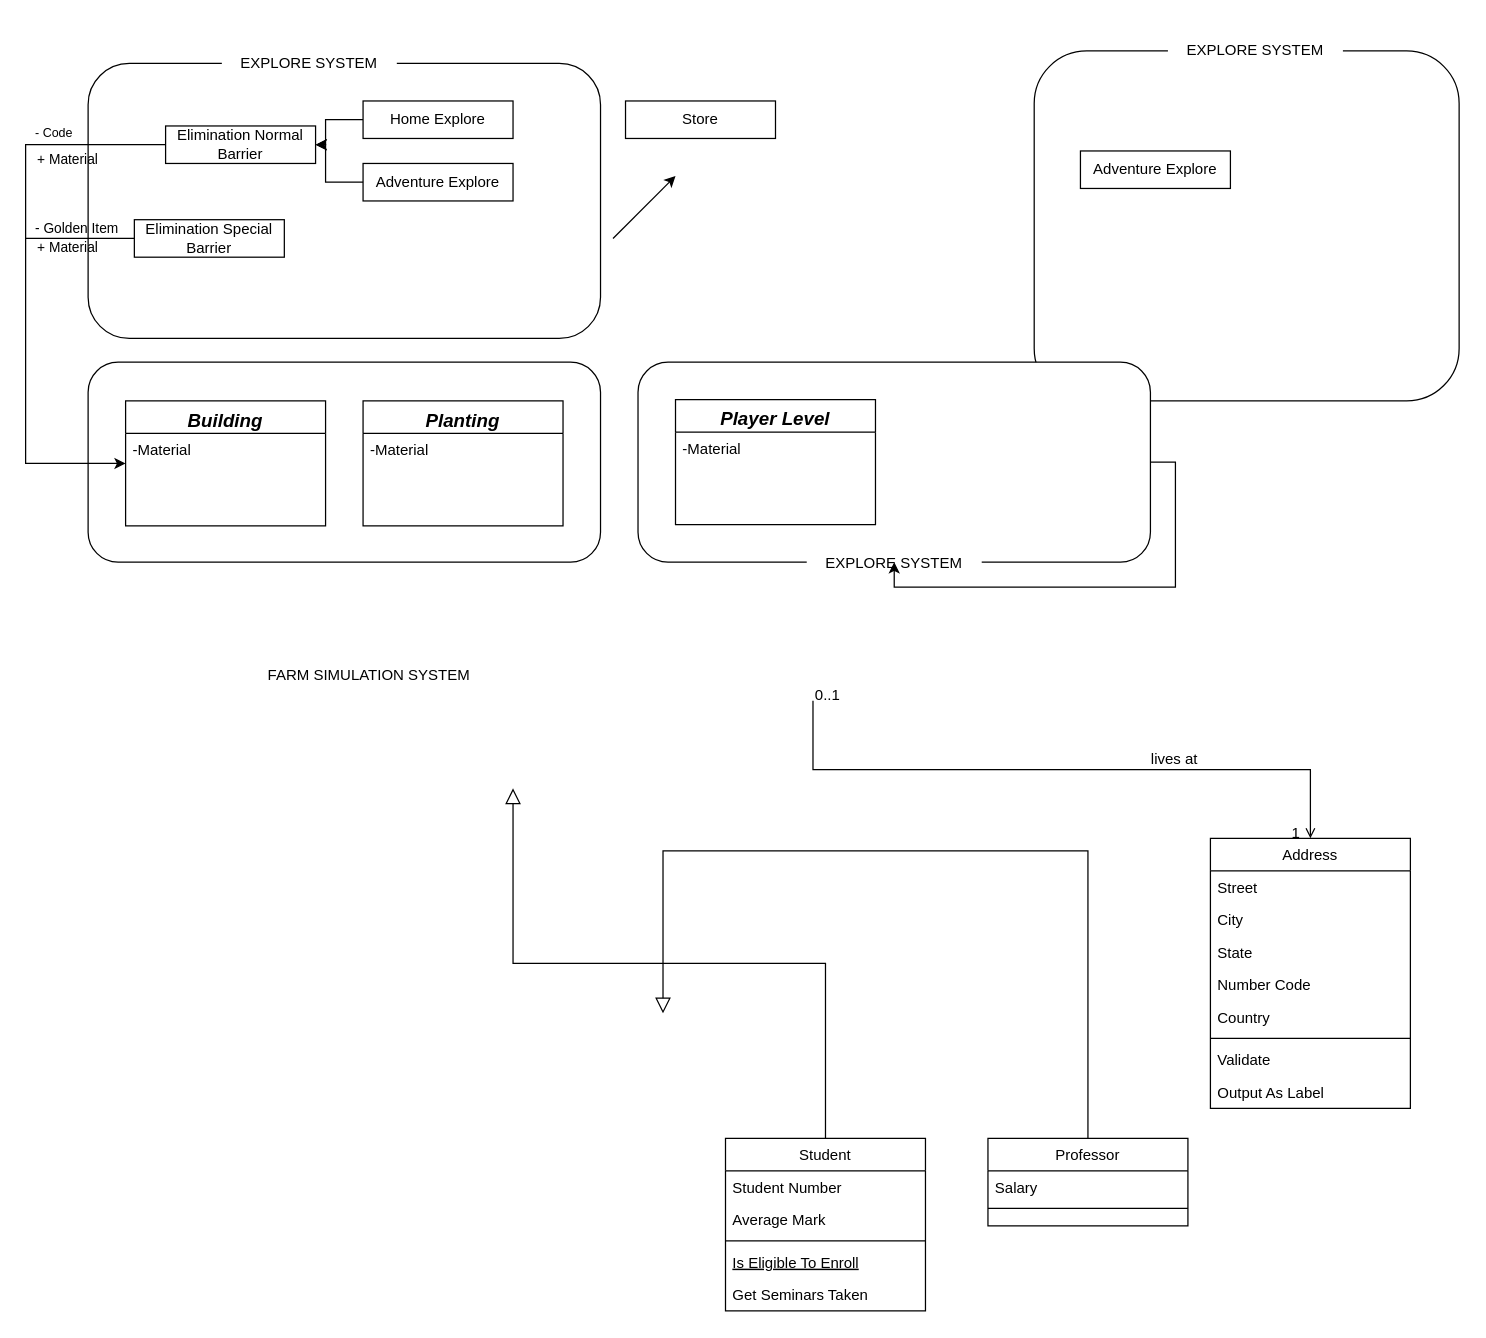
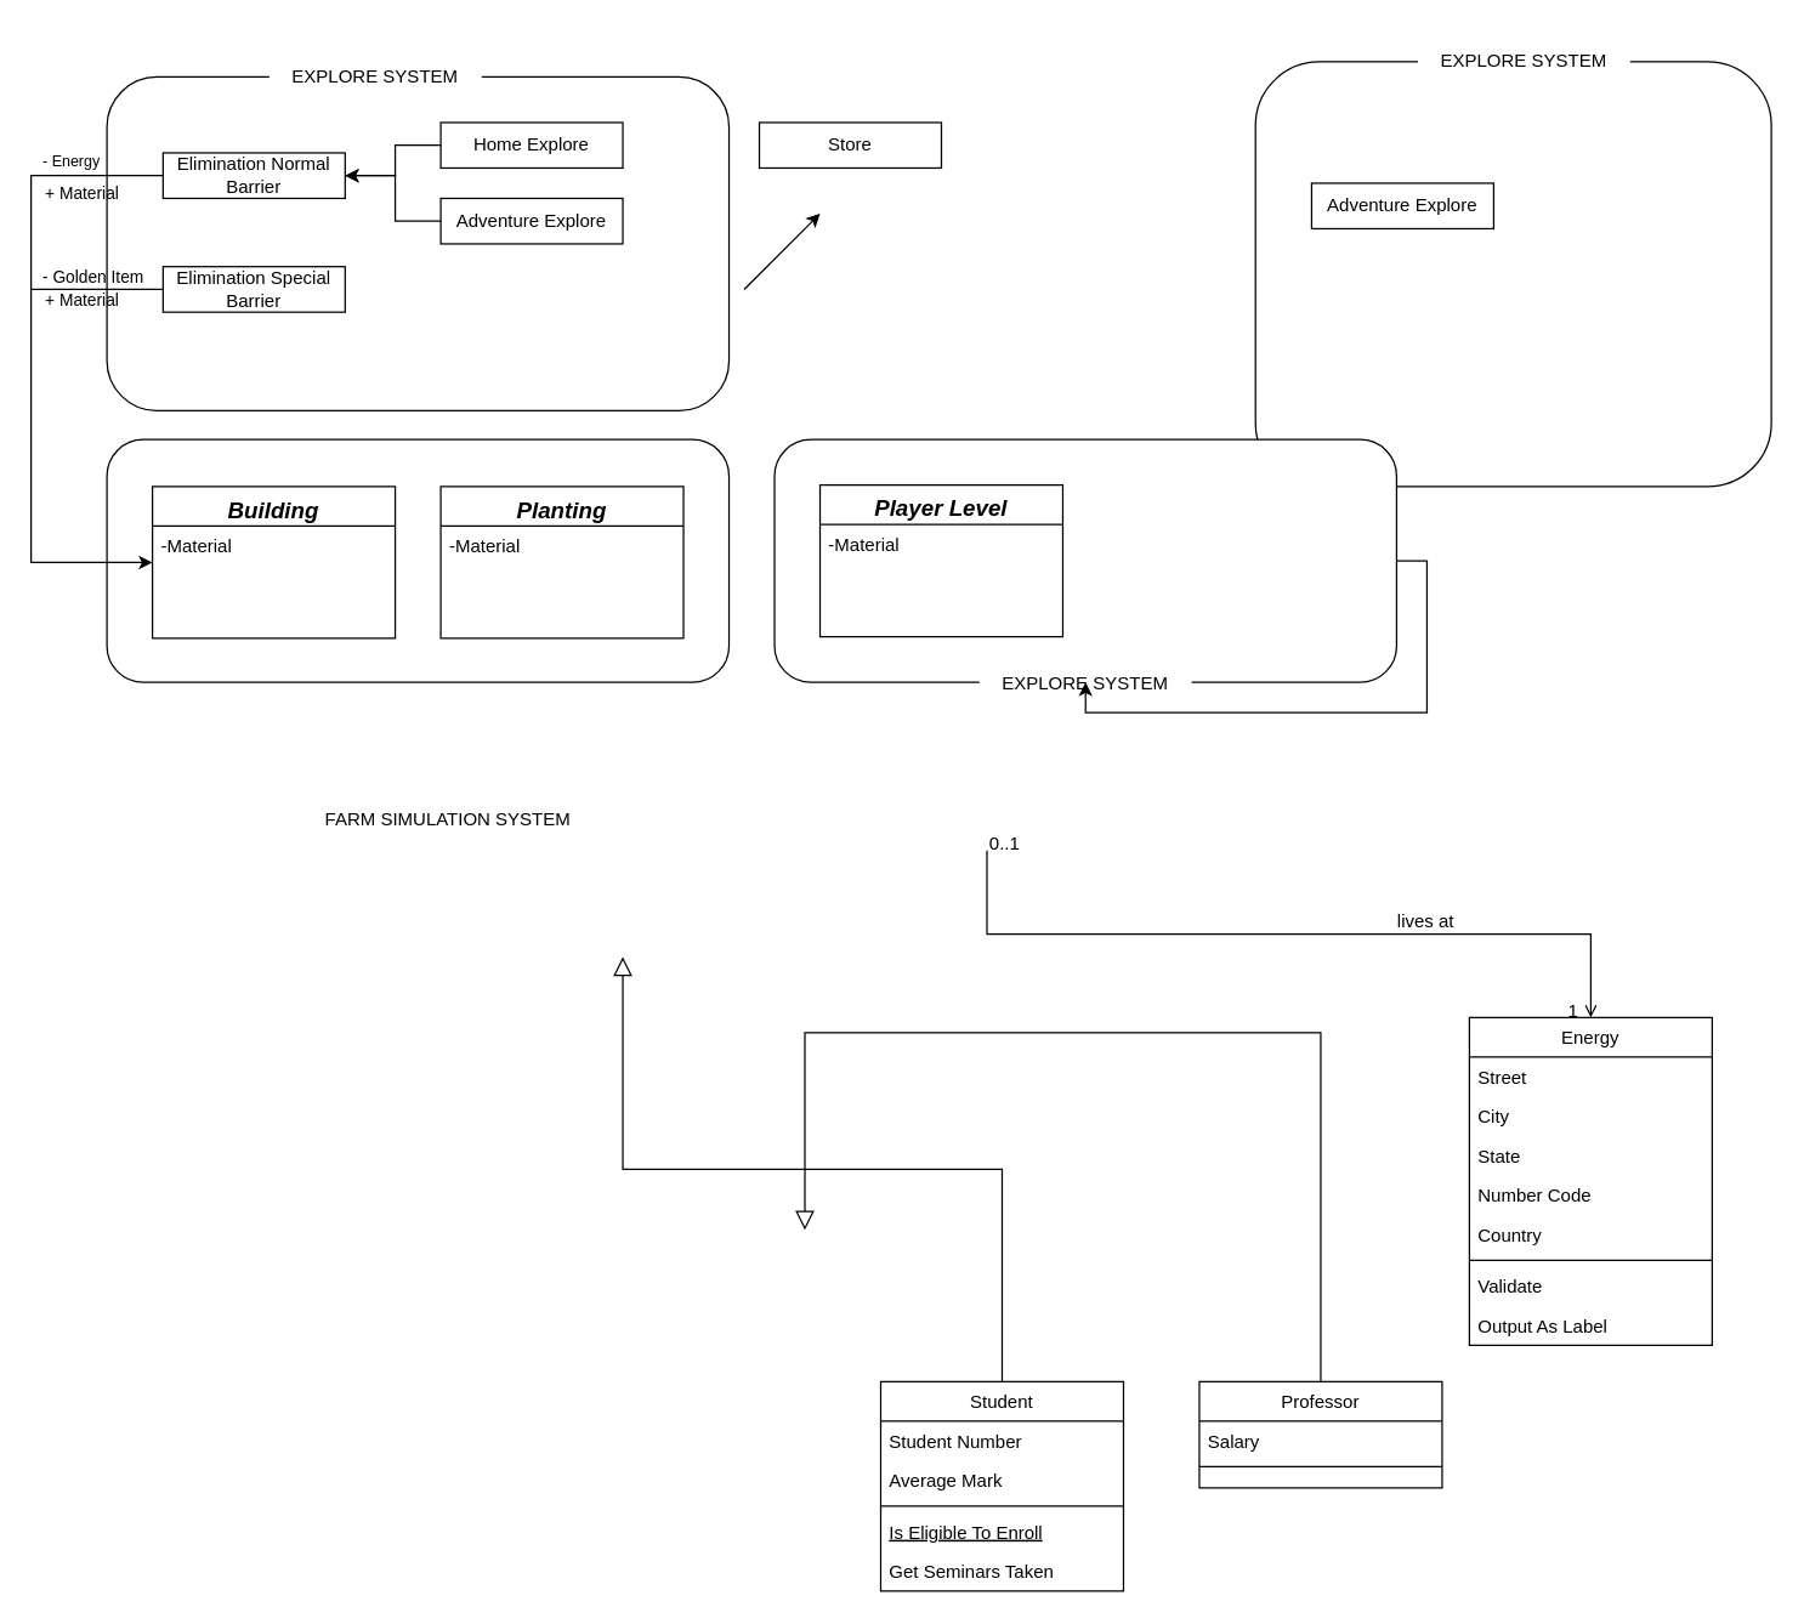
  <mxCell id="0" />
  <mxCell id="1" parent="0" />
  <mxCell id="2" value="" style="rounded=1;whiteSpace=wrap;html=1;" parent="1" vertex="1"><mxGeometry x="70" y="289" width="410" height="160" as="geometry" /></mxCell>
  <mxCell id="3" value="" style="rounded=1;whiteSpace=wrap;html=1;" parent="1" vertex="1"><mxGeometry x="70" y="50" width="410" height="220" as="geometry" /></mxCell>
  <mxCell id="4" value="Building" style="swimlane;fontStyle=3;align=center;verticalAlign=top;childLayout=stackLayout;horizontal=1;startSize=26;horizontalStack=0;resizeParent=1;resizeLast=0;collapsible=1;marginBottom=0;rounded=0;shadow=0;strokeWidth=1;fontSize=15;" parent="1" vertex="1"><mxGeometry x="100" y="320" width="160" height="100" as="geometry"><mxRectangle x="680" y="680" width="160" height="26" as="alternateBounds" /></mxGeometry></mxCell>
  <mxCell id="5" value="-Material" style="text;align=left;verticalAlign=top;spacingLeft=4;spacingRight=4;overflow=hidden;rotatable=0;points=[[0,0.5],[1,0.5]];portConstraint=eastwest;" parent="4" vertex="1"><mxGeometry y="26" width="160" height="26" as="geometry" /></mxCell>
  <mxCell id="6" value="Student" style="swimlane;fontStyle=0;align=center;verticalAlign=top;childLayout=stackLayout;horizontal=1;startSize=26;horizontalStack=0;resizeParent=1;resizeLast=0;collapsible=1;marginBottom=0;rounded=0;shadow=0;strokeWidth=1;" parent="1" vertex="1"><mxGeometry x="580" y="910" width="160" height="138" as="geometry"><mxRectangle x="130" y="380" width="160" height="26" as="alternateBounds" /></mxGeometry></mxCell>
  <mxCell id="7" value="Student Number" style="text;align=left;verticalAlign=top;spacingLeft=4;spacingRight=4;overflow=hidden;rotatable=0;points=[[0,0.5],[1,0.5]];portConstraint=eastwest;" parent="6" vertex="1"><mxGeometry y="26" width="160" height="26" as="geometry" /></mxCell>
  <mxCell id="8" value="Average Mark" style="text;align=left;verticalAlign=top;spacingLeft=4;spacingRight=4;overflow=hidden;rotatable=0;points=[[0,0.5],[1,0.5]];portConstraint=eastwest;rounded=0;shadow=0;html=0;" parent="6" vertex="1"><mxGeometry y="52" width="160" height="26" as="geometry" /></mxCell>
  <mxCell id="9" value="" style="line;html=1;strokeWidth=1;align=left;verticalAlign=middle;spacingTop=-1;spacingLeft=3;spacingRight=3;rotatable=0;labelPosition=right;points=[];portConstraint=eastwest;" parent="6" vertex="1"><mxGeometry y="78" width="160" height="8" as="geometry" /></mxCell>
  <mxCell id="10" value="Is Eligible To Enroll" style="text;align=left;verticalAlign=top;spacingLeft=4;spacingRight=4;overflow=hidden;rotatable=0;points=[[0,0.5],[1,0.5]];portConstraint=eastwest;fontStyle=4" parent="6" vertex="1"><mxGeometry y="86" width="160" height="26" as="geometry" /></mxCell>
  <mxCell id="11" value="Get Seminars Taken" style="text;align=left;verticalAlign=top;spacingLeft=4;spacingRight=4;overflow=hidden;rotatable=0;points=[[0,0.5],[1,0.5]];portConstraint=eastwest;" parent="6" vertex="1"><mxGeometry y="112" width="160" height="26" as="geometry" /></mxCell>
  <mxCell id="12" value="" style="endArrow=block;endSize=10;endFill=0;shadow=0;strokeWidth=1;rounded=0;edgeStyle=elbowEdgeStyle;elbow=vertical;" parent="1" source="6" edge="1"><mxGeometry width="160" relative="1" as="geometry"><mxPoint x="660" y="753" as="sourcePoint" /><mxPoint x="410" y="630" as="targetPoint" /></mxGeometry></mxCell>
  <mxCell id="13" value="Professor" style="swimlane;fontStyle=0;align=center;verticalAlign=top;childLayout=stackLayout;horizontal=1;startSize=26;horizontalStack=0;resizeParent=1;resizeLast=0;collapsible=1;marginBottom=0;rounded=0;shadow=0;strokeWidth=1;" parent="1" vertex="1"><mxGeometry x="790" y="910" width="160" height="70" as="geometry"><mxRectangle x="340" y="380" width="170" height="26" as="alternateBounds" /></mxGeometry></mxCell>
  <mxCell id="14" value="Salary" style="text;align=left;verticalAlign=top;spacingLeft=4;spacingRight=4;overflow=hidden;rotatable=0;points=[[0,0.5],[1,0.5]];portConstraint=eastwest;" parent="13" vertex="1"><mxGeometry y="26" width="160" height="26" as="geometry" /></mxCell>
  <mxCell id="15" value="" style="line;html=1;strokeWidth=1;align=left;verticalAlign=middle;spacingTop=-1;spacingLeft=3;spacingRight=3;rotatable=0;labelPosition=right;points=[];portConstraint=eastwest;" parent="13" vertex="1"><mxGeometry y="52" width="160" height="8" as="geometry" /></mxCell>
  <mxCell id="16" value="" style="endArrow=block;endSize=10;endFill=0;shadow=0;strokeWidth=1;rounded=0;edgeStyle=elbowEdgeStyle;elbow=vertical;" parent="1" source="13" edge="1"><mxGeometry width="160" relative="1" as="geometry"><mxPoint x="670" y="923" as="sourcePoint" /><mxPoint x="530" y="810" as="targetPoint" /><Array as="points"><mxPoint x="290" y="680" /></Array></mxGeometry></mxCell>
- <mxCell id="17" value="Address" style="swimlane;fontStyle=0;align=center;verticalAlign=top;childLayout=stackLayout;horizontal=1;startSize=26;horizontalStack=0;resizeParent=1;resizeLast=0;collapsible=1;marginBottom=0;rounded=0;shadow=0;strokeWidth=1;" parent="1" vertex="1"><mxGeometry x="968" y="670" width="160" height="216" as="geometry"><mxRectangle x="550" y="140" width="160" height="26" as="alternateBounds" /></mxGeometry></mxCell>
+ <mxCell id="17" value="Energy" style="swimlane;fontStyle=0;align=center;verticalAlign=top;childLayout=stackLayout;horizontal=1;startSize=26;horizontalStack=0;resizeParent=1;resizeLast=0;collapsible=1;marginBottom=0;rounded=0;shadow=0;strokeWidth=1;" parent="1" vertex="1"><mxGeometry x="968" y="670" width="160" height="216" as="geometry"><mxRectangle x="550" y="140" width="160" height="26" as="alternateBounds" /></mxGeometry></mxCell>
  <mxCell id="18" value="Street" style="text;align=left;verticalAlign=top;spacingLeft=4;spacingRight=4;overflow=hidden;rotatable=0;points=[[0,0.5],[1,0.5]];portConstraint=eastwest;" parent="17" vertex="1"><mxGeometry y="26" width="160" height="26" as="geometry" /></mxCell>
  <mxCell id="19" value="City" style="text;align=left;verticalAlign=top;spacingLeft=4;spacingRight=4;overflow=hidden;rotatable=0;points=[[0,0.5],[1,0.5]];portConstraint=eastwest;rounded=0;shadow=0;html=0;" parent="17" vertex="1"><mxGeometry y="52" width="160" height="26" as="geometry" /></mxCell>
  <mxCell id="20" value="State" style="text;align=left;verticalAlign=top;spacingLeft=4;spacingRight=4;overflow=hidden;rotatable=0;points=[[0,0.5],[1,0.5]];portConstraint=eastwest;rounded=0;shadow=0;html=0;" parent="17" vertex="1"><mxGeometry y="78" width="160" height="26" as="geometry" /></mxCell>
  <mxCell id="21" value="Number Code" style="text;align=left;verticalAlign=top;spacingLeft=4;spacingRight=4;overflow=hidden;rotatable=0;points=[[0,0.5],[1,0.5]];portConstraint=eastwest;rounded=0;shadow=0;html=0;" parent="17" vertex="1"><mxGeometry y="104" width="160" height="26" as="geometry" /></mxCell>
  <mxCell id="22" value="Country" style="text;align=left;verticalAlign=top;spacingLeft=4;spacingRight=4;overflow=hidden;rotatable=0;points=[[0,0.5],[1,0.5]];portConstraint=eastwest;rounded=0;shadow=0;html=0;" parent="17" vertex="1"><mxGeometry y="130" width="160" height="26" as="geometry" /></mxCell>
  <mxCell id="23" value="" style="line;html=1;strokeWidth=1;align=left;verticalAlign=middle;spacingTop=-1;spacingLeft=3;spacingRight=3;rotatable=0;labelPosition=right;points=[];portConstraint=eastwest;" parent="17" vertex="1"><mxGeometry y="156" width="160" height="8" as="geometry" /></mxCell>
  <mxCell id="24" value="Validate" style="text;align=left;verticalAlign=top;spacingLeft=4;spacingRight=4;overflow=hidden;rotatable=0;points=[[0,0.5],[1,0.5]];portConstraint=eastwest;" parent="17" vertex="1"><mxGeometry y="164" width="160" height="26" as="geometry" /></mxCell>
  <mxCell id="25" value="Output As Label" style="text;align=left;verticalAlign=top;spacingLeft=4;spacingRight=4;overflow=hidden;rotatable=0;points=[[0,0.5],[1,0.5]];portConstraint=eastwest;" parent="17" vertex="1"><mxGeometry y="190" width="160" height="26" as="geometry" /></mxCell>
  <mxCell id="26" value="" style="endArrow=open;shadow=0;strokeWidth=1;rounded=0;endFill=1;edgeStyle=elbowEdgeStyle;elbow=vertical;" parent="1" target="17" edge="1"><mxGeometry x="0.5" y="41" relative="1" as="geometry"><mxPoint x="650" y="560" as="sourcePoint" /><mxPoint x="1000" y="742" as="targetPoint" /><mxPoint x="-40" y="32" as="offset" /></mxGeometry></mxCell>
  <mxCell id="27" value="0..1" style="resizable=0;align=left;verticalAlign=bottom;labelBackgroundColor=none;fontSize=12;" parent="26" connectable="0" vertex="1"><mxGeometry x="-1" relative="1" as="geometry"><mxPoint y="4" as="offset" /></mxGeometry></mxCell>
  <mxCell id="28" value="1" style="resizable=0;align=right;verticalAlign=bottom;labelBackgroundColor=none;fontSize=12;" parent="26" connectable="0" vertex="1"><mxGeometry x="1" relative="1" as="geometry"><mxPoint x="-7" y="4" as="offset" /></mxGeometry></mxCell>
  <mxCell id="29" value="lives at" style="text;html=1;resizable=0;points=[];;align=center;verticalAlign=middle;labelBackgroundColor=none;rounded=0;shadow=0;strokeWidth=1;fontSize=12;" parent="26" vertex="1" connectable="0"><mxGeometry x="0.5" y="49" relative="1" as="geometry"><mxPoint x="-38" y="40" as="offset" /></mxGeometry></mxCell>
  <mxCell id="30" value="EXPLORE SYSTEM" style="rounded=0;whiteSpace=wrap;html=1;strokeColor=none;" parent="1" vertex="1"><mxGeometry x="177" y="30" width="140" height="40" as="geometry" /></mxCell>
  <mxCell id="31" style="edgeStyle=orthogonalEdgeStyle;rounded=0;orthogonalLoop=1;jettySize=auto;html=1;exitX=0;exitY=0.5;exitDx=0;exitDy=0;fontSize=10;" parent="1" source="32" target="49" edge="1"><mxGeometry relative="1" as="geometry"><Array as="points"><mxPoint x="260" y="95" /><mxPoint x="260" y="115" /></Array></mxGeometry></mxCell>
  <mxCell id="32" value="Home Explore" style="rounded=0;whiteSpace=wrap;html=1;" parent="1" vertex="1"><mxGeometry x="290" y="80" width="120" height="30" as="geometry" /></mxCell>
  <mxCell id="33" value="Adventure Explore" style="rounded=0;whiteSpace=wrap;html=1;" parent="1" vertex="1"><mxGeometry x="290" y="130" width="120" height="30" as="geometry" /></mxCell>
  <mxCell id="34" value="" style="rounded=1;whiteSpace=wrap;html=1;" parent="1" vertex="1"><mxGeometry x="827" y="40" width="340" height="280" as="geometry" /></mxCell>
  <mxCell id="35" value="EXPLORE SYSTEM" style="rounded=0;whiteSpace=wrap;html=1;strokeColor=none;" parent="1" vertex="1"><mxGeometry x="934" y="20" width="140" height="40" as="geometry" /></mxCell>
  <mxCell id="36" value="Store" style="rounded=0;whiteSpace=wrap;html=1;" parent="1" vertex="1"><mxGeometry x="500" y="80" width="120" height="30" as="geometry" /></mxCell>
  <mxCell id="37" value="Adventure Explore" style="rounded=0;whiteSpace=wrap;html=1;" parent="1" vertex="1"><mxGeometry x="864" y="120" width="120" height="30" as="geometry" /></mxCell>
  <mxCell id="38" value="FARM SIMULATION SYSTEM" style="rounded=0;whiteSpace=wrap;html=1;strokeColor=none;" parent="1" vertex="1"><mxGeometry x="210" y="520" width="170" height="40" as="geometry" /></mxCell>
  <mxCell id="39" value="" style="endArrow=classic;html=1;rounded=0;entryX=0;entryY=0.5;entryDx=0;entryDy=0;exitX=0;exitY=0.5;exitDx=0;exitDy=0;" parent="1" source="49" target="4" edge="1"><mxGeometry width="50" height="50" relative="1" as="geometry"><mxPoint x="110" y="95" as="sourcePoint" /><mxPoint x="107" y="415" as="targetPoint" /><Array as="points"><mxPoint x="20" y="115" /><mxPoint x="20" y="190" /><mxPoint x="20" y="370" /></Array></mxGeometry></mxCell>
- <mxCell id="40" value="&lt;font style=&quot;font-size: 10px&quot;&gt;- Code&lt;br style=&quot;font-size: 10px&quot;&gt;&lt;/font&gt;" style="text;html=1;strokeColor=none;fillColor=none;align=left;verticalAlign=middle;whiteSpace=wrap;rounded=0;fontSize=10;" parent="1" vertex="1"><mxGeometry x="26" y="100" width="81" height="10" as="geometry" /></mxCell>
+ <mxCell id="40" value="&lt;font style=&quot;font-size: 10px&quot;&gt;- Energy&lt;br style=&quot;font-size: 10px&quot;&gt;&lt;/font&gt;" style="text;html=1;strokeColor=none;fillColor=none;align=left;verticalAlign=middle;whiteSpace=wrap;rounded=0;fontSize=10;" parent="1" vertex="1"><mxGeometry x="26" y="100" width="81" height="10" as="geometry" /></mxCell>
  <mxCell id="41" value="&lt;font style=&quot;font-size: 11px&quot;&gt;+ Material&lt;/font&gt;" style="text;html=1;strokeColor=none;fillColor=none;align=center;verticalAlign=middle;whiteSpace=wrap;rounded=0;fontSize=15;" parent="1" vertex="1"><mxGeometry x="24" y="110" width="60" height="30" as="geometry" /></mxCell>
  <mxCell id="42" value="&lt;font style=&quot;font-size: 11px&quot;&gt;+ Material&lt;/font&gt;" style="text;html=1;strokeColor=none;fillColor=none;align=center;verticalAlign=middle;whiteSpace=wrap;rounded=0;fontSize=15;" parent="1" vertex="1"><mxGeometry x="24" y="180" width="60" height="30" as="geometry" /></mxCell>
  <mxCell id="43" value="&lt;font style=&quot;font-size: 11px&quot;&gt;- Golden Item&lt;br&gt;&lt;/font&gt;" style="text;html=1;strokeColor=none;fillColor=none;align=left;verticalAlign=middle;whiteSpace=wrap;rounded=0;fontSize=15;" parent="1" vertex="1"><mxGeometry x="26" y="175" width="81" height="10" as="geometry" /></mxCell>
  <mxCell id="44" value="Planting" style="swimlane;fontStyle=3;align=center;verticalAlign=top;childLayout=stackLayout;horizontal=1;startSize=26;horizontalStack=0;resizeParent=1;resizeLast=0;collapsible=1;marginBottom=0;rounded=0;shadow=0;strokeWidth=1;fontSize=15;" parent="1" vertex="1"><mxGeometry x="290" y="320" width="160" height="100" as="geometry"><mxRectangle x="680" y="680" width="160" height="26" as="alternateBounds" /></mxGeometry></mxCell>
  <mxCell id="45" value="-Material" style="text;align=left;verticalAlign=top;spacingLeft=4;spacingRight=4;overflow=hidden;rotatable=0;points=[[0,0.5],[1,0.5]];portConstraint=eastwest;" parent="44" vertex="1"><mxGeometry y="26" width="160" height="26" as="geometry" /></mxCell>
  <mxCell id="46" value="" style="rounded=1;whiteSpace=wrap;html=1;" parent="1" vertex="1"><mxGeometry x="510" y="289" width="410" height="160" as="geometry" /></mxCell>
  <mxCell id="47" value="EXPLORE SYSTEM" style="rounded=0;whiteSpace=wrap;html=1;strokeColor=none;" parent="1" vertex="1"><mxGeometry x="645" y="430" width="140" height="40" as="geometry" /></mxCell>
  <mxCell id="48" style="edgeStyle=orthogonalEdgeStyle;rounded=0;orthogonalLoop=1;jettySize=auto;html=1;exitX=1;exitY=0.5;exitDx=0;exitDy=0;fontSize=10;" parent="1" source="46" target="46" edge="1"><mxGeometry relative="1" as="geometry" /></mxCell>
- <mxCell id="49" value="Elimination Normal Barrier" style="rounded=0;whiteSpace=wrap;html=1;" parent="1" vertex="1"><mxGeometry x="132" y="100" width="120" height="30" as="geometry" /></mxCell>
+ <mxCell id="49" value="Elimination Normal Barrier" style="rounded=0;whiteSpace=wrap;html=1;" parent="1" vertex="1"><mxGeometry x="107" y="100" width="120" height="30" as="geometry" /></mxCell>
  <mxCell id="50" value="" style="endArrow=classic;html=1;rounded=0;fontSize=10;" parent="1" edge="1"><mxGeometry width="50" height="50" relative="1" as="geometry"><mxPoint x="490" y="190" as="sourcePoint" /><mxPoint x="540" y="140" as="targetPoint" /></mxGeometry></mxCell>
  <mxCell id="51" value="Elimination Special Barrier" style="rounded=0;whiteSpace=wrap;html=1;" parent="1" vertex="1"><mxGeometry x="107" y="175" width="120" height="30" as="geometry" /></mxCell>
  <mxCell id="52" value="" style="endArrow=none;html=1;rounded=0;fontSize=15;entryX=0;entryY=0.5;entryDx=0;entryDy=0;" parent="1" target="51" edge="1"><mxGeometry width="50" height="50" relative="1" as="geometry"><mxPoint x="20" y="190" as="sourcePoint" /><mxPoint x="260" y="165" as="targetPoint" /></mxGeometry></mxCell>
  <mxCell id="53" style="edgeStyle=orthogonalEdgeStyle;rounded=0;orthogonalLoop=1;jettySize=auto;html=1;exitX=0;exitY=0.5;exitDx=0;exitDy=0;fontSize=10;entryX=1;entryY=0.5;entryDx=0;entryDy=0;" parent="1" source="33" target="49" edge="1"><mxGeometry relative="1" as="geometry"><mxPoint x="270" y="105" as="sourcePoint" /><mxPoint x="240" y="100" as="targetPoint" /><Array as="points"><mxPoint x="260" y="145" /><mxPoint x="260" y="115" /></Array></mxGeometry></mxCell>
  <mxCell id="54" value="Player Level" style="swimlane;fontStyle=3;align=center;verticalAlign=top;childLayout=stackLayout;horizontal=1;startSize=26;horizontalStack=0;resizeParent=1;resizeLast=0;collapsible=1;marginBottom=0;rounded=0;shadow=0;strokeWidth=1;fontSize=15;" parent="1" vertex="1"><mxGeometry x="540" y="319" width="160" height="100" as="geometry"><mxRectangle x="680" y="680" width="160" height="26" as="alternateBounds" /></mxGeometry></mxCell>
  <mxCell id="55" value="-Material" style="text;align=left;verticalAlign=top;spacingLeft=4;spacingRight=4;overflow=hidden;rotatable=0;points=[[0,0.5],[1,0.5]];portConstraint=eastwest;" parent="54" vertex="1"><mxGeometry y="26" width="160" height="26" as="geometry" /></mxCell>
